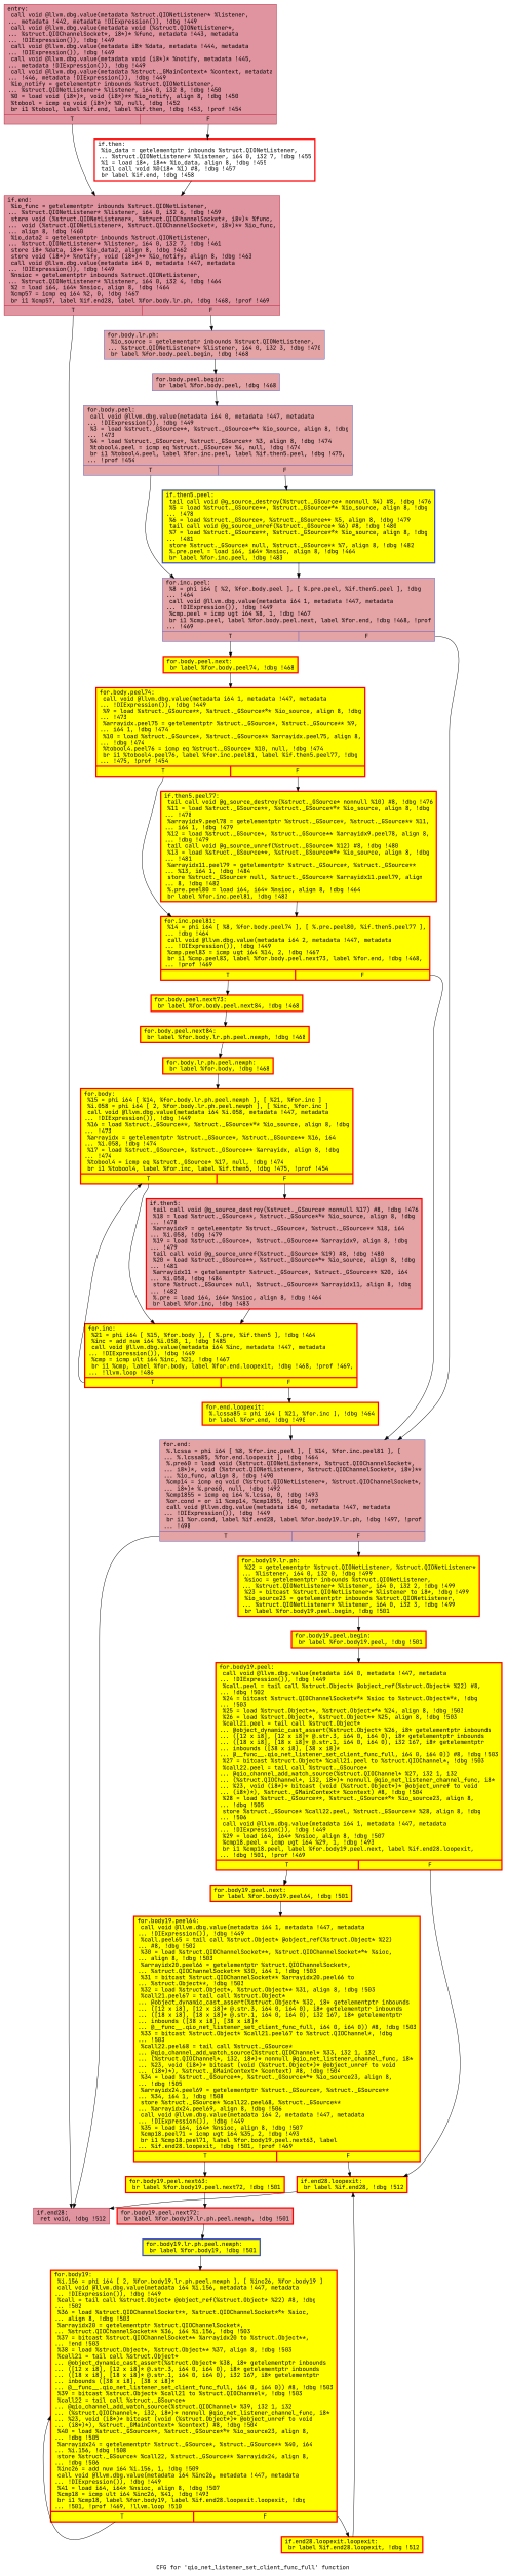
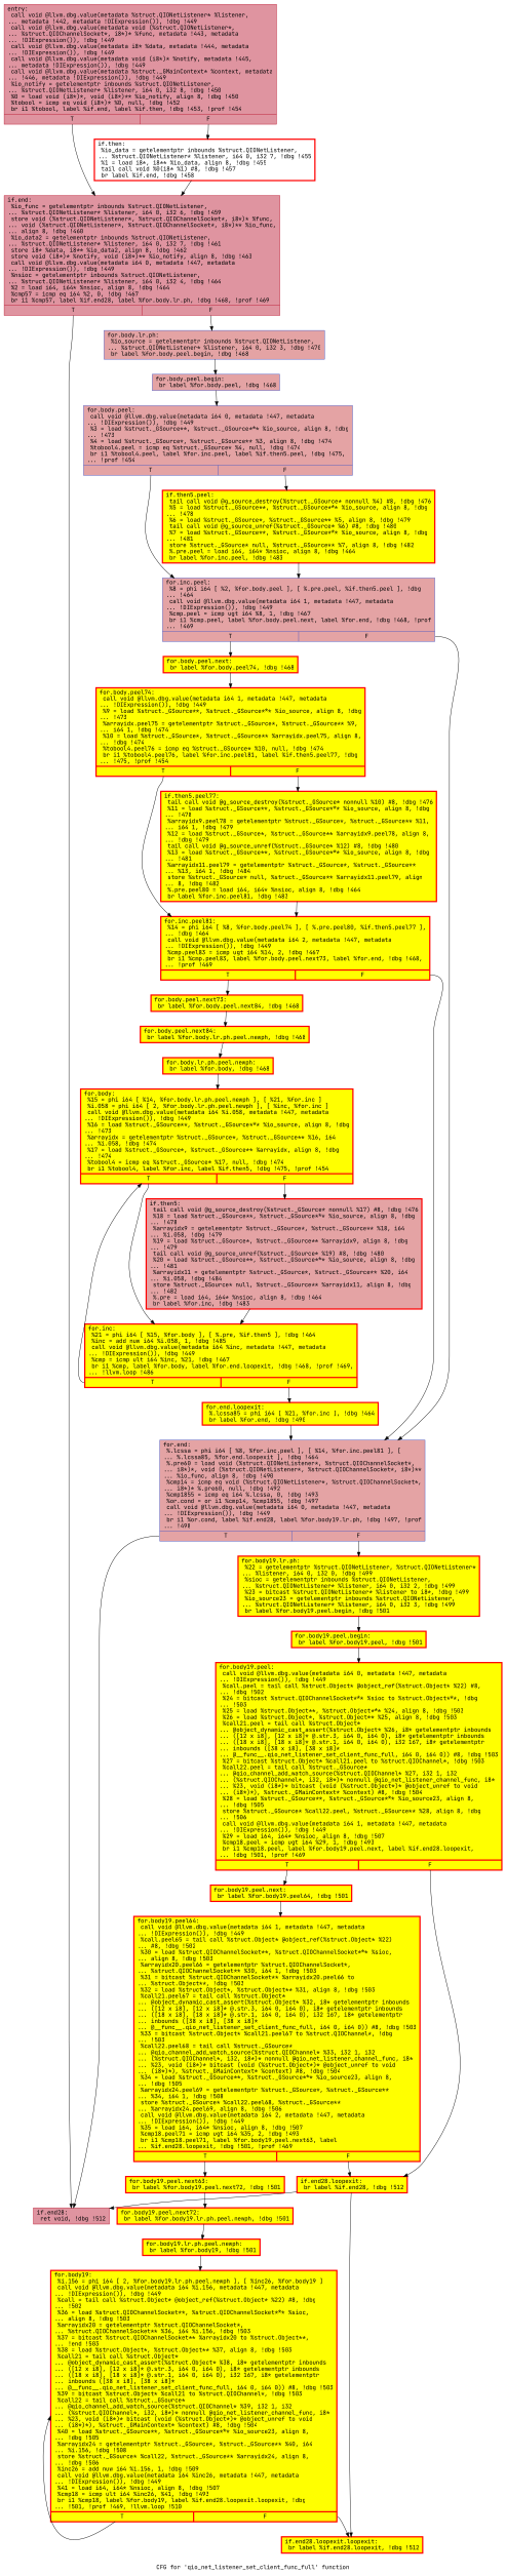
  digraph {
    fontname="JetBrains Mono"
    label="CFG for 'qio_net_listener_set_client_func_full' function"
    node [color=red fillcolor=yellow fontname="JetBrains Mono" shape=record style=filled penwidth=3.0]
    edge [fontname="JetBrains Mono"]
    n1 [color="#b70d28ff" fillcolor="#b70d2870" label="{entry:\l  call void @llvm.dbg.value(metadata %struct.QIONetListener* %listener,\l... metadata !442, metadata !DIExpression()), !dbg !449\l  call void @llvm.dbg.value(metadata void (%struct.QIONetListener*,\l... %struct.QIOChannelSocket*, i8*)* %func, metadata !443, metadata\l... !DIExpression()), !dbg !449\l  call void @llvm.dbg.value(metadata i8* %data, metadata !444, metadata\l... !DIExpression()), !dbg !449\l  call void @llvm.dbg.value(metadata void (i8*)* %notify, metadata !445,\l... metadata !DIExpression()), !dbg !449\l  call void @llvm.dbg.value(metadata %struct._GMainContext* %context, metadata\l... !446, metadata !DIExpression()), !dbg !449\l  %io_notify = getelementptr inbounds %struct.QIONetListener,\l... %struct.QIONetListener* %listener, i64 0, i32 8, !dbg !450\l  %0 = load void (i8*)*, void (i8*)** %io_notify, align 8, !dbg !450\l  %tobool = icmp eq void (i8*)* %0, null, !dbg !452\l  br i1 %tobool, label %if.end, label %if.then, !dbg !453, !prof !454\l|{<s0>T|<s1>F}}" penwidth=""]
    n2 [color="#b70d28ff" fillcolor="#b70d2870" label="{if.end:                                           \l  %io_func = getelementptr inbounds %struct.QIONetListener,\l... %struct.QIONetListener* %listener, i64 0, i32 6, !dbg !459\l  store void (%struct.QIONetListener*, %struct.QIOChannelSocket*, i8*)* %func,\l... void (%struct.QIONetListener*, %struct.QIOChannelSocket*, i8*)** %io_func,\l... align 8, !dbg !460\l  %io_data2 = getelementptr inbounds %struct.QIONetListener,\l... %struct.QIONetListener* %listener, i64 0, i32 7, !dbg !461\l  store i8* %data, i8** %io_data2, align 8, !dbg !462\l  store void (i8*)* %notify, void (i8*)** %io_notify, align 8, !dbg !463\l  call void @llvm.dbg.value(metadata i64 0, metadata !447, metadata\l... !DIExpression()), !dbg !449\l  %nsioc = getelementptr inbounds %struct.QIONetListener,\l... %struct.QIONetListener* %listener, i64 0, i32 4, !dbg !464\l  %2 = load i64, i64* %nsioc, align 8, !dbg !464\l  %cmp57 = icmp eq i64 %2, 0, !dbg !467\l  br i1 %cmp57, label %if.end28, label %for.body.lr.ph, !dbg !468, !prof !469\l|{<s0>T|<s1>F}}" penwidth=""]
    n3 [label="{if.then:                                          \l  %io_data = getelementptr inbounds %struct.QIONetListener,\l... %struct.QIONetListener* %listener, i64 0, i32 7, !dbg !455\l  %1 = load i8*, i8** %io_data, align 8, !dbg !455\l  tail call void %0(i8* %1) #8, !dbg !457\l  br label %if.end, !dbg !458\l}" fillcolor="" style=""]
    n4 [color="#b70d28ff" fillcolor="#b70d2870" label="{if.end28:                                         \l  ret void, !dbg !512\l}" penwidth=""]
    n5 [color="#3d50c3ff" fillcolor="#c32e3170" label="{for.body.lr.ph:                                   \l  %io_source = getelementptr inbounds %struct.QIONetListener,\l... %struct.QIONetListener* %listener, i64 0, i32 3, !dbg !470\l  br label %for.body.peel.begin, !dbg !468\l}" penwidth=""]
    n6 [color="#3d50c3ff" fillcolor="#c32e3170" label="{for.body.peel.begin:                              \l  br label %for.body.peel, !dbg !468\l}" penwidth=""]
    n7 [color="#3d50c3ff" fillcolor="#c32e3170" label="{for.body.peel:                                    \l  call void @llvm.dbg.value(metadata i64 0, metadata !447, metadata\l... !DIExpression()), !dbg !449\l  %3 = load %struct._GSource**, %struct._GSource*** %io_source, align 8, !dbg\l... !473\l  %4 = load %struct._GSource*, %struct._GSource** %3, align 8, !dbg !474\l  %tobool4.peel = icmp eq %struct._GSource* %4, null, !dbg !474\l  br i1 %tobool4.peel, label %for.inc.peel, label %if.then5.peel, !dbg !475,\l... !prof !454\l|{<s0>T|<s1>F}}" penwidth=""]
    n8 [color="#3d50c3ff" fillcolor="#c32e3170" label="{for.inc.peel:                                     \l  %8 = phi i64 [ %2, %for.body.peel ], [ %.pre.peel, %if.then5.peel ], !dbg\l... !464\l  call void @llvm.dbg.value(metadata i64 1, metadata !447, metadata\l... !DIExpression()), !dbg !449\l  %cmp.peel = icmp ugt i64 %8, 1, !dbg !467\l  br i1 %cmp.peel, label %for.body.peel.next, label %for.end, !dbg !468, !prof\l... !469\l|{<s0>T|<s1>F}}" penwidth=""]
-   n9 [color="#3d50c3ff" label="{if.then5.peel:                                    \l  tail call void @g_source_destroy(%struct._GSource* nonnull %4) #8, !dbg !476\l  %5 = load %struct._GSource**, %struct._GSource*** %io_source, align 8, !dbg\l... !478\l  %6 = load %struct._GSource*, %struct._GSource** %5, align 8, !dbg !479\l  tail call void @g_source_unref(%struct._GSource* %6) #8, !dbg !480\l  %7 = load %struct._GSource**, %struct._GSource*** %io_source, align 8, !dbg\l... !481\l  store %struct._GSource* null, %struct._GSource** %7, align 8, !dbg !482\l  %.pre.peel = load i64, i64* %nsioc, align 8, !dbg !464\l  br label %for.inc.peel, !dbg !483\l}"]
+   n9 [label="{if.then5.peel:                                    \l  tail call void @g_source_destroy(%struct._GSource* nonnull %4) #8, !dbg !476\l  %5 = load %struct._GSource**, %struct._GSource*** %io_source, align 8, !dbg\l... !478\l  %6 = load %struct._GSource*, %struct._GSource** %5, align 8, !dbg !479\l  tail call void @g_source_unref(%struct._GSource* %6) #8, !dbg !480\l  %7 = load %struct._GSource**, %struct._GSource*** %io_source, align 8, !dbg\l... !481\l  store %struct._GSource* null, %struct._GSource** %7, align 8, !dbg !482\l  %.pre.peel = load i64, i64* %nsioc, align 8, !dbg !464\l  br label %for.inc.peel, !dbg !483\l}"]
    n10 [label="{for.body.peel.next:                               \l  br label %for.body.peel74, !dbg !468\l}"]
    n11 [color="#3d50c3ff" fillcolor="#c32e3170" label="{for.end:                                          \l  %.lcssa = phi i64 [ %8, %for.inc.peel ], [ %14, %for.inc.peel81 ], [\l... %.lcssa85, %for.end.loopexit ], !dbg !464\l  %.pre60 = load void (%struct.QIONetListener*, %struct.QIOChannelSocket*,\l... i8*)*, void (%struct.QIONetListener*, %struct.QIOChannelSocket*, i8*)**\l... %io_func, align 8, !dbg !490\l  %cmp14 = icmp eq void (%struct.QIONetListener*, %struct.QIOChannelSocket*,\l... i8*)* %.pre60, null, !dbg !492\l  %cmp1855 = icmp eq i64 %.lcssa, 0, !dbg !493\l  %or.cond = or i1 %cmp14, %cmp1855, !dbg !497\l  call void @llvm.dbg.value(metadata i64 0, metadata !447, metadata\l... !DIExpression()), !dbg !449\l  br i1 %or.cond, label %if.end28, label %for.body19.lr.ph, !dbg !497, !prof\l... !498\l|{<s0>T|<s1>F}}" penwidth=""]
    n12 [label="{for.body.peel74:                                  \l  call void @llvm.dbg.value(metadata i64 1, metadata !447, metadata\l... !DIExpression()), !dbg !449\l  %9 = load %struct._GSource**, %struct._GSource*** %io_source, align 8, !dbg\l... !473\l  %arrayidx.peel75 = getelementptr %struct._GSource*, %struct._GSource** %9,\l... i64 1, !dbg !474\l  %10 = load %struct._GSource*, %struct._GSource** %arrayidx.peel75, align 8,\l... !dbg !474\l  %tobool4.peel76 = icmp eq %struct._GSource* %10, null, !dbg !474\l  br i1 %tobool4.peel76, label %for.inc.peel81, label %if.then5.peel77, !dbg\l... !475, !prof !454\l|{<s0>T|<s1>F}}"]
    n13 [label="{for.body19.lr.ph:                                 \l  %22 = getelementptr %struct.QIONetListener, %struct.QIONetListener*\l... %listener, i64 0, i32 0, !dbg !499\l  %sioc = getelementptr inbounds %struct.QIONetListener,\l... %struct.QIONetListener* %listener, i64 0, i32 2, !dbg !499\l  %23 = bitcast %struct.QIONetListener* %listener to i8*, !dbg !499\l  %io_source23 = getelementptr inbounds %struct.QIONetListener,\l... %struct.QIONetListener* %listener, i64 0, i32 3, !dbg !499\l  br label %for.body19.peel.begin, !dbg !501\l}"]
    n14 [label="{for.inc.peel81:                                   \l  %14 = phi i64 [ %8, %for.body.peel74 ], [ %.pre.peel80, %if.then5.peel77 ],\l... !dbg !464\l  call void @llvm.dbg.value(metadata i64 2, metadata !447, metadata\l... !DIExpression()), !dbg !449\l  %cmp.peel83 = icmp ugt i64 %14, 2, !dbg !467\l  br i1 %cmp.peel83, label %for.body.peel.next73, label %for.end, !dbg !468,\l... !prof !469\l|{<s0>T|<s1>F}}"]
    n15 [label="{if.then5.peel77:                                  \l  tail call void @g_source_destroy(%struct._GSource* nonnull %10) #8, !dbg !476\l  %11 = load %struct._GSource**, %struct._GSource*** %io_source, align 8, !dbg\l... !478\l  %arrayidx9.peel78 = getelementptr %struct._GSource*, %struct._GSource** %11,\l... i64 1, !dbg !479\l  %12 = load %struct._GSource*, %struct._GSource** %arrayidx9.peel78, align 8,\l... !dbg !479\l  tail call void @g_source_unref(%struct._GSource* %12) #8, !dbg !480\l  %13 = load %struct._GSource**, %struct._GSource*** %io_source, align 8, !dbg\l... !481\l  %arrayidx11.peel79 = getelementptr %struct._GSource*, %struct._GSource**\l... %13, i64 1, !dbg !484\l  store %struct._GSource* null, %struct._GSource** %arrayidx11.peel79, align\l... 8, !dbg !482\l  %.pre.peel80 = load i64, i64* %nsioc, align 8, !dbg !464\l  br label %for.inc.peel81, !dbg !483\l}"]
    n16 [label="{for.body19.peel.begin:                            \l  br label %for.body19.peel, !dbg !501\l}"]
    n17 [label="{for.body.peel.next73:                             \l  br label %for.body.peel.next84, !dbg !468\l}"]
    n18 [label="{for.body.peel.next84:                             \l  br label %for.body.lr.ph.peel.newph, !dbg !468\l}"]
    n19 [label="{for.body.lr.ph.peel.newph:                        \l  br label %for.body, !dbg !468\l}"]
    n20 [label="{for.body:                                         \l  %15 = phi i64 [ %14, %for.body.lr.ph.peel.newph ], [ %21, %for.inc ]\l  %i.058 = phi i64 [ 2, %for.body.lr.ph.peel.newph ], [ %inc, %for.inc ]\l  call void @llvm.dbg.value(metadata i64 %i.058, metadata !447, metadata\l... !DIExpression()), !dbg !449\l  %16 = load %struct._GSource**, %struct._GSource*** %io_source, align 8, !dbg\l... !473\l  %arrayidx = getelementptr %struct._GSource*, %struct._GSource** %16, i64\l... %i.058, !dbg !474\l  %17 = load %struct._GSource*, %struct._GSource** %arrayidx, align 8, !dbg\l... !474\l  %tobool4 = icmp eq %struct._GSource* %17, null, !dbg !474\l  br i1 %tobool4, label %for.inc, label %if.then5, !dbg !475, !prof !454\l|{<s0>T|<s1>F}}"]
    n21 [label="{for.inc:                                          \l  %21 = phi i64 [ %15, %for.body ], [ %.pre, %if.then5 ], !dbg !464\l  %inc = add nuw i64 %i.058, 1, !dbg !485\l  call void @llvm.dbg.value(metadata i64 %inc, metadata !447, metadata\l... !DIExpression()), !dbg !449\l  %cmp = icmp ult i64 %inc, %21, !dbg !467\l  br i1 %cmp, label %for.body, label %for.end.loopexit, !dbg !468, !prof !469,\l... !llvm.loop !486\l|{<s0>T|<s1>F}}"]
    n22 [fillcolor="#c32e3170" label="{if.then5:                                         \l  tail call void @g_source_destroy(%struct._GSource* nonnull %17) #8, !dbg !476\l  %18 = load %struct._GSource**, %struct._GSource*** %io_source, align 8, !dbg\l... !478\l  %arrayidx9 = getelementptr %struct._GSource*, %struct._GSource** %18, i64\l... %i.058, !dbg !479\l  %19 = load %struct._GSource*, %struct._GSource** %arrayidx9, align 8, !dbg\l... !479\l  tail call void @g_source_unref(%struct._GSource* %19) #8, !dbg !480\l  %20 = load %struct._GSource**, %struct._GSource*** %io_source, align 8, !dbg\l... !481\l  %arrayidx11 = getelementptr %struct._GSource*, %struct._GSource** %20, i64\l... %i.058, !dbg !484\l  store %struct._GSource* null, %struct._GSource** %arrayidx11, align 8, !dbg\l... !482\l  %.pre = load i64, i64* %nsioc, align 8, !dbg !464\l  br label %for.inc, !dbg !483\l}"]
    n23 [label="{for.end.loopexit:                                 \l  %.lcssa85 = phi i64 [ %21, %for.inc ], !dbg !464\l  br label %for.end, !dbg !490\l}"]
    n24 [label="{for.body19.peel:                                  \l  call void @llvm.dbg.value(metadata i64 0, metadata !447, metadata\l... !DIExpression()), !dbg !449\l  %call.peel = tail call %struct.Object* @object_ref(%struct.Object* %22) #8,\l... !dbg !502\l  %24 = bitcast %struct.QIOChannelSocket*** %sioc to %struct.Object***, !dbg\l... !503\l  %25 = load %struct.Object**, %struct.Object*** %24, align 8, !dbg !503\l  %26 = load %struct.Object*, %struct.Object** %25, align 8, !dbg !503\l  %call21.peel = tail call %struct.Object*\l... @object_dynamic_cast_assert(%struct.Object* %26, i8* getelementptr inbounds\l... ([12 x i8], [12 x i8]* @.str.3, i64 0, i64 0), i8* getelementptr inbounds\l... ([18 x i8], [18 x i8]* @.str.1, i64 0, i64 0), i32 167, i8* getelementptr\l... inbounds ([38 x i8], [38 x i8]*\l... @__func__.qio_net_listener_set_client_func_full, i64 0, i64 0)) #8, !dbg !503\l  %27 = bitcast %struct.Object* %call21.peel to %struct.QIOChannel*, !dbg !503\l  %call22.peel = tail call %struct._GSource*\l... @qio_channel_add_watch_source(%struct.QIOChannel* %27, i32 1, i32\l... (%struct.QIOChannel*, i32, i8*)* nonnull @qio_net_listener_channel_func, i8*\l... %23, void (i8*)* bitcast (void (%struct.Object*)* @object_unref to void\l... (i8*)*), %struct._GMainContext* %context) #8, !dbg !504\l  %28 = load %struct._GSource**, %struct._GSource*** %io_source23, align 8,\l... !dbg !505\l  store %struct._GSource* %call22.peel, %struct._GSource** %28, align 8, !dbg\l... !506\l  call void @llvm.dbg.value(metadata i64 1, metadata !447, metadata\l... !DIExpression()), !dbg !449\l  %29 = load i64, i64* %nsioc, align 8, !dbg !507\l  %cmp18.peel = icmp ugt i64 %29, 1, !dbg !493\l  br i1 %cmp18.peel, label %for.body19.peel.next, label %if.end28.loopexit,\l... !dbg !501, !prof !469\l|{<s0>T|<s1>F}}"]
    n25 [label="{for.body19.peel.next:                             \l  br label %for.body19.peel64, !dbg !501\l}"]
    n26 [label="{if.end28.loopexit:                                \l  br label %if.end28, !dbg !512\l}"]
    n27 [label="{for.body19.peel64:                                \l  call void @llvm.dbg.value(metadata i64 1, metadata !447, metadata\l... !DIExpression()), !dbg !449\l  %call.peel65 = tail call %struct.Object* @object_ref(%struct.Object* %22)\l... #8, !dbg !502\l  %30 = load %struct.QIOChannelSocket**, %struct.QIOChannelSocket*** %sioc,\l... align 8, !dbg !503\l  %arrayidx20.peel66 = getelementptr %struct.QIOChannelSocket*,\l... %struct.QIOChannelSocket** %30, i64 1, !dbg !503\l  %31 = bitcast %struct.QIOChannelSocket** %arrayidx20.peel66 to\l... %struct.Object**, !dbg !503\l  %32 = load %struct.Object*, %struct.Object** %31, align 8, !dbg !503\l  %call21.peel67 = tail call %struct.Object*\l... @object_dynamic_cast_assert(%struct.Object* %32, i8* getelementptr inbounds\l... ([12 x i8], [12 x i8]* @.str.3, i64 0, i64 0), i8* getelementptr inbounds\l... ([18 x i8], [18 x i8]* @.str.1, i64 0, i64 0), i32 167, i8* getelementptr\l... inbounds ([38 x i8], [38 x i8]*\l... @__func__.qio_net_listener_set_client_func_full, i64 0, i64 0)) #8, !dbg !503\l  %33 = bitcast %struct.Object* %call21.peel67 to %struct.QIOChannel*, !dbg\l... !503\l  %call22.peel68 = tail call %struct._GSource*\l... @qio_channel_add_watch_source(%struct.QIOChannel* %33, i32 1, i32\l... (%struct.QIOChannel*, i32, i8*)* nonnull @qio_net_listener_channel_func, i8*\l... %23, void (i8*)* bitcast (void (%struct.Object*)* @object_unref to void\l... (i8*)*), %struct._GMainContext* %context) #8, !dbg !504\l  %34 = load %struct._GSource**, %struct._GSource*** %io_source23, align 8,\l... !dbg !505\l  %arrayidx24.peel69 = getelementptr %struct._GSource*, %struct._GSource**\l... %34, i64 1, !dbg !508\l  store %struct._GSource* %call22.peel68, %struct._GSource**\l... %arrayidx24.peel69, align 8, !dbg !506\l  call void @llvm.dbg.value(metadata i64 2, metadata !447, metadata\l... !DIExpression()), !dbg !449\l  %35 = load i64, i64* %nsioc, align 8, !dbg !507\l  %cmp18.peel71 = icmp ugt i64 %35, 2, !dbg !493\l  br i1 %cmp18.peel71, label %for.body19.peel.next63, label\l... %if.end28.loopexit, !dbg !501, !prof !469\l|{<s0>T|<s1>F}}"]
    n28 [label="{for.body19.peel.next63:                           \l  br label %for.body19.peel.next72, !dbg !501\l}"]
-   n29 [fillcolor="#c32e3170" label="{for.body19.peel.next72:                           \l  br label %for.body19.lr.ph.peel.newph, !dbg !501\l}"]
-   n30 [color="#3d50c3ff" label="{for.body19.lr.ph.peel.newph:                      \l  br label %for.body19, !dbg !501\l}"]
+   n29 [label="{for.body19.peel.next72:                           \l  br label %for.body19.lr.ph.peel.newph, !dbg !501\l}"]
+   n30 [label="{for.body19.lr.ph.peel.newph:                      \l  br label %for.body19, !dbg !501\l}"]
    n31 [label="{for.body19:                                       \l  %i.156 = phi i64 [ 2, %for.body19.lr.ph.peel.newph ], [ %inc26, %for.body19 ]\l  call void @llvm.dbg.value(metadata i64 %i.156, metadata !447, metadata\l... !DIExpression()), !dbg !449\l  %call = tail call %struct.Object* @object_ref(%struct.Object* %22) #8, !dbg\l... !502\l  %36 = load %struct.QIOChannelSocket**, %struct.QIOChannelSocket*** %sioc,\l... align 8, !dbg !503\l  %arrayidx20 = getelementptr %struct.QIOChannelSocket*,\l... %struct.QIOChannelSocket** %36, i64 %i.156, !dbg !503\l  %37 = bitcast %struct.QIOChannelSocket** %arrayidx20 to %struct.Object**,\l... !end !503\l  %38 = load %struct.Object*, %struct.Object** %37, align 8, !dbg !503\l  %call21 = tail call %struct.Object*\l... @object_dynamic_cast_assert(%struct.Object* %38, i8* getelementptr inbounds\l... ([12 x i8], [12 x i8]* @.str.3, i64 0, i64 0), i8* getelementptr inbounds\l... ([18 x i8], [18 x i8]* @.str.1, i64 0, i64 0), i32 167, i8* getelementptr\l... inbounds ([38 x i8], [38 x i8]*\l... @__func__.qio_net_listener_set_client_func_full, i64 0, i64 0)) #8, !dbg !503\l  %39 = bitcast %struct.Object* %call21 to %struct.QIOChannel*, !dbg !503\l  %call22 = tail call %struct._GSource*\l... @qio_channel_add_watch_source(%struct.QIOChannel* %39, i32 1, i32\l... (%struct.QIOChannel*, i32, i8*)* nonnull @qio_net_listener_channel_func, i8*\l... %23, void (i8*)* bitcast (void (%struct.Object*)* @object_unref to void\l... (i8*)*), %struct._GMainContext* %context) #8, !dbg !504\l  %40 = load %struct._GSource**, %struct._GSource*** %io_source23, align 8,\l... !dbg !505\l  %arrayidx24 = getelementptr %struct._GSource*, %struct._GSource** %40, i64\l... %i.156, !dbg !508\l  store %struct._GSource* %call22, %struct._GSource** %arrayidx24, align 8,\l... !dbg !506\l  %inc26 = add nuw i64 %i.156, 1, !dbg !509\l  call void @llvm.dbg.value(metadata i64 %inc26, metadata !447, metadata\l... !DIExpression()), !dbg !449\l  %41 = load i64, i64* %nsioc, align 8, !dbg !507\l  %cmp18 = icmp ult i64 %inc26, %41, !dbg !493\l  br i1 %cmp18, label %for.body19, label %if.end28.loopexit.loopexit, !dbg\l... !501, !prof !469, !llvm.loop !510\l|{<s0>T|<s1>F}}"]
    n32 [label="{if.end28.loopexit.loopexit:                       \l  br label %if.end28.loopexit, !dbg !512\l}"]
    n1 -> n2 [tailport=s0]
    n1 -> n3 [tailport=s1]
    n2 -> n4 [tailport=s0]
    n2 -> n5 [tailport=s1]
    n3 -> n2
    n5 -> n6
    n6 -> n7
    n7 -> n8 [tailport=s0]
    n7 -> n9 [tailport=s1]
    n8 -> n10 [tailport=s0]
    n8 -> n11 [tailport=s1]
    n9 -> n8
    n10 -> n12
    n11 -> n4 [tailport=s0]
    n11 -> n13 [tailport=s1]
    n12 -> n14 [tailport=s0]
    n12 -> n15 [tailport=s1]
    n13 -> n16
    n14 -> n11 [tailport=s1]
    n14 -> n17 [tailport=s0]
    n15 -> n14
    n16 -> n24
    n17 -> n18
    n18 -> n19
    n19 -> n20
    n20 -> n21 [tailport=s0]
    n20 -> n22 [tailport=s1]
    n21 -> n20 [tailport=s0]
    n21 -> n23 [tailport=s1]
    n22 -> n21
    n23 -> n11
    n24 -> n25 [tailport=s0]
    n24 -> n26 [tailport=s1]
    n25 -> n27
    n26 -> n4
    n27 -> n26 [tailport=s1]
    n27 -> n28 [tailport=s0]
    n28 -> n29
    n29 -> n30
    n30 -> n31
    n31 -> n31 [tailport=s0]
    n31 -> n32 [tailport=s1]
-   n32 -> n26
+   n26 -> n32
  }
